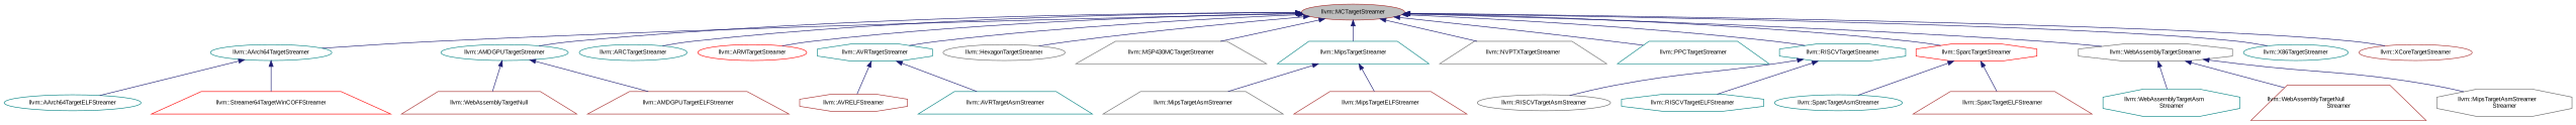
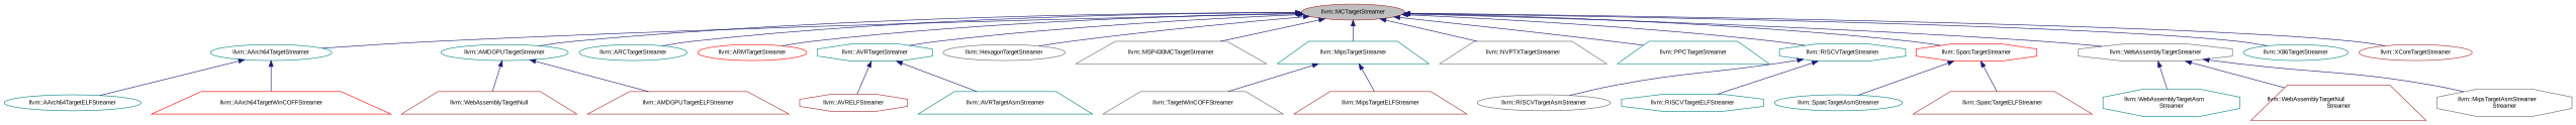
  digraph {
    fontname="Liberation Sans"
    rankdir=TB
    node [color=teal fontname="Liberation Sans" fontsize=10 shape=trapezium]
    edge [color=midnightblue dir=back fontname="Liberation Sans" fontsize=10 labelfontname=Helvetica labelfontsize=10 style=solid]
    n1 [color=brown fillcolor=grey75 fontcolor=black height=0.2 label="llvm::MCTargetStreamer" shape=ellipse style=filled width=0.4]
    n2 [height=0.2 label="llvm::AArch64TargetStreamer" shape=ellipse width=0.4]
    n3 [height=0.2 label="llvm::AMDGPUTargetStreamer" shape=ellipse width=0.4]
    n4 [height=0.2 label="llvm::ARCTargetStreamer" shape=ellipse width=0.4]
    n5 [color=red height=0.2 label="llvm::ARMTargetStreamer" shape=ellipse width=0.4]
    n6 [height=0.2 label="llvm::AVRTargetStreamer" shape=octagon width=0.4]
    n7 [color=gray40 height=0.2 label="llvm::HexagonTargetStreamer" shape=ellipse width=0.4]
    n8 [color=gray40 height=0.2 label="llvm::MSP430MCTargetStreamer" width=0.4]
    n9 [height=0.2 label="llvm::MipsTargetStreamer" width=0.4]
    n10 [color=gray40 height=0.2 label="llvm::NVPTXTargetStreamer" width=0.4]
    n11 [height=0.2 label="llvm::PPCTargetStreamer" width=0.4]
    n12 [height=0.2 label="llvm::RISCVTargetStreamer" shape=octagon width=0.4]
    n13 [color=red height=0.2 label="llvm::SparcTargetStreamer" shape=octagon width=0.4]
    n14 [color=gray40 height=0.2 label="llvm::WebAssemblyTargetStreamer" shape=octagon width=0.4]
    n15 [height=0.2 label="llvm::X86TargetStreamer" shape=ellipse width=0.4]
    n16 [color=brown height=0.2 label="llvm::XCoreTargetStreamer" shape=ellipse width=0.4]
    n17 [height=0.2 label="llvm::AArch64TargetELFStreamer" shape=ellipse width=0.4]
-   n18 [color=red height=0.2 label="llvm::Streamer64TargetWinCOFFStreamer" width=0.4]
+   n18 [color=red height=0.2 label="llvm::AArch64TargetWinCOFFStreamer" width=0.4]
    n19 [color=brown height=0.2 label="llvm::WebAssemblyTargetNull" width=0.4]
    n20 [color=brown height=0.2 label="llvm::AMDGPUTargetELFStreamer" width=0.4]
    n21 [color=brown height=0.2 label="llvm::AVRELFStreamer" shape=octagon width=0.4]
    n22 [height=0.2 label="llvm::AVRTargetAsmStreamer" width=0.4]
-   n23 [color=gray40 height=0.2 label="llvm::MipsTargetAsmStreamer" width=0.4]
+   n23 [color=gray40 height=0.2 label="llvm::TargetWinCOFFStreamer" width=0.4]
    n24 [color=brown height=0.2 label="llvm::MipsTargetELFStreamer" width=0.4]
    n25 [color=gray40 height=0.2 label="llvm::RISCVTargetAsmStreamer" shape=ellipse width=0.4]
    n26 [height=0.2 label="llvm::RISCVTargetELFStreamer" shape=octagon width=0.4]
    n27 [height=0.2 label="llvm::SparcTargetAsmStreamer" shape=ellipse width=0.4]
    n28 [color=brown height=0.2 label="llvm::SparcTargetELFStreamer" width=0.4]
    n29 [height=0.2 label="llvm::WebAssemblyTargetAsm\lStreamer" shape=octagon width=0.4]
    n30 [color=brown height=0.2 label="llvm::WebAssemblyTargetNull\lStreamer" width=0.4]
    n31 [color=gray40 height=0.2 label="llvm::MipsTargetAsmStreamer\lStreamer" shape=octagon width=0.4]
    n1 -> n2
    n1 -> n3
    n1 -> n4
    n1 -> n5
    n1 -> n6
    n1 -> n7
    n1 -> n8
    n1 -> n9
    n1 -> n10
    n1 -> n11
    n1 -> n12
    n1 -> n13
    n1 -> n14
    n1 -> n15
    n1 -> n16
    n2 -> n17
    n2 -> n18
    n3 -> n19
    n3 -> n20
    n6 -> n21
    n6 -> n22
    n9 -> n23
    n9 -> n24
    n12 -> n25
    n12 -> n26
    n13 -> n27
    n13 -> n28
    n14 -> n29
    n14 -> n30
    n14 -> n31
  }
